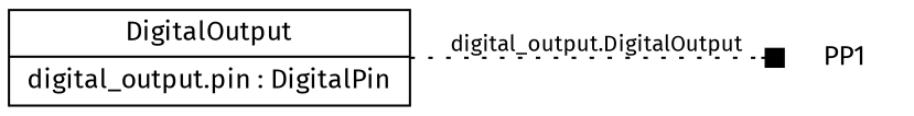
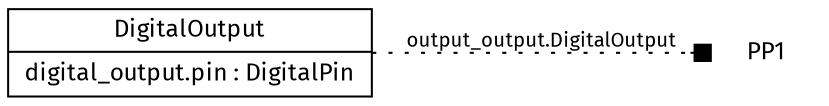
  digraph {
    rankdir=LR
    fontname="Fira Sans"
    node [fontsize=12 fontname="Fira Sans"]
    n1 [label="<f0> DigitalOutput | <f1> digital_output.pin : DigitalPin" shape=record]
    PP1 [shape=plaintext]
-   n1 -> PP1 [arrowhead=box fontsize=10 label="digital_output.DigitalOutput" style=dotted fontname="Fira Sans"]
+   n1 -> PP1 [arrowhead=box fontsize=10 label="output_output.DigitalOutput" style=dotted fontname="Fira Sans"]
  }
